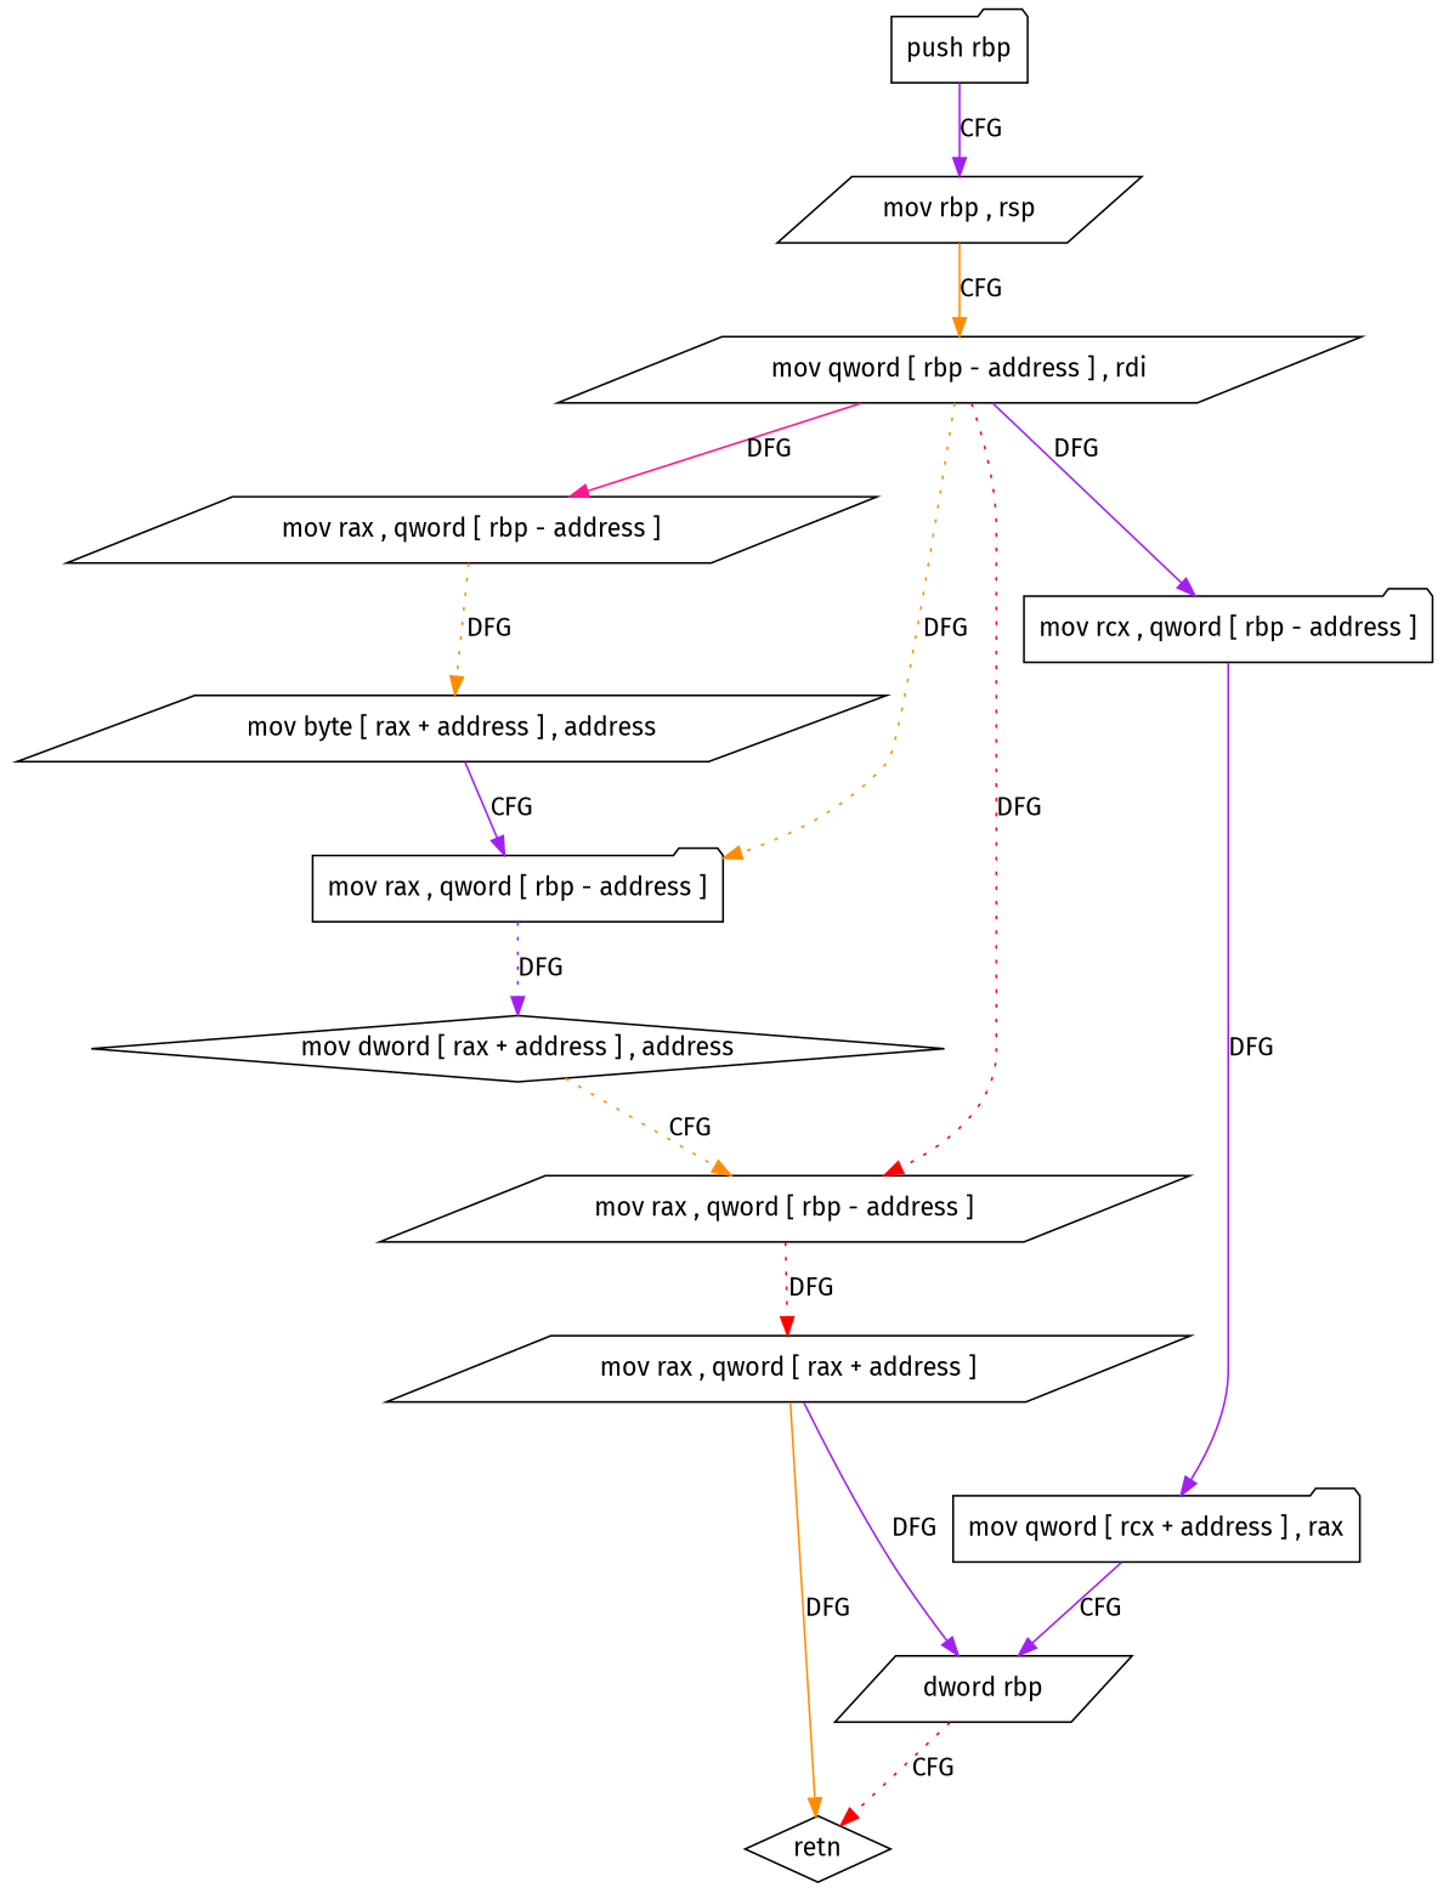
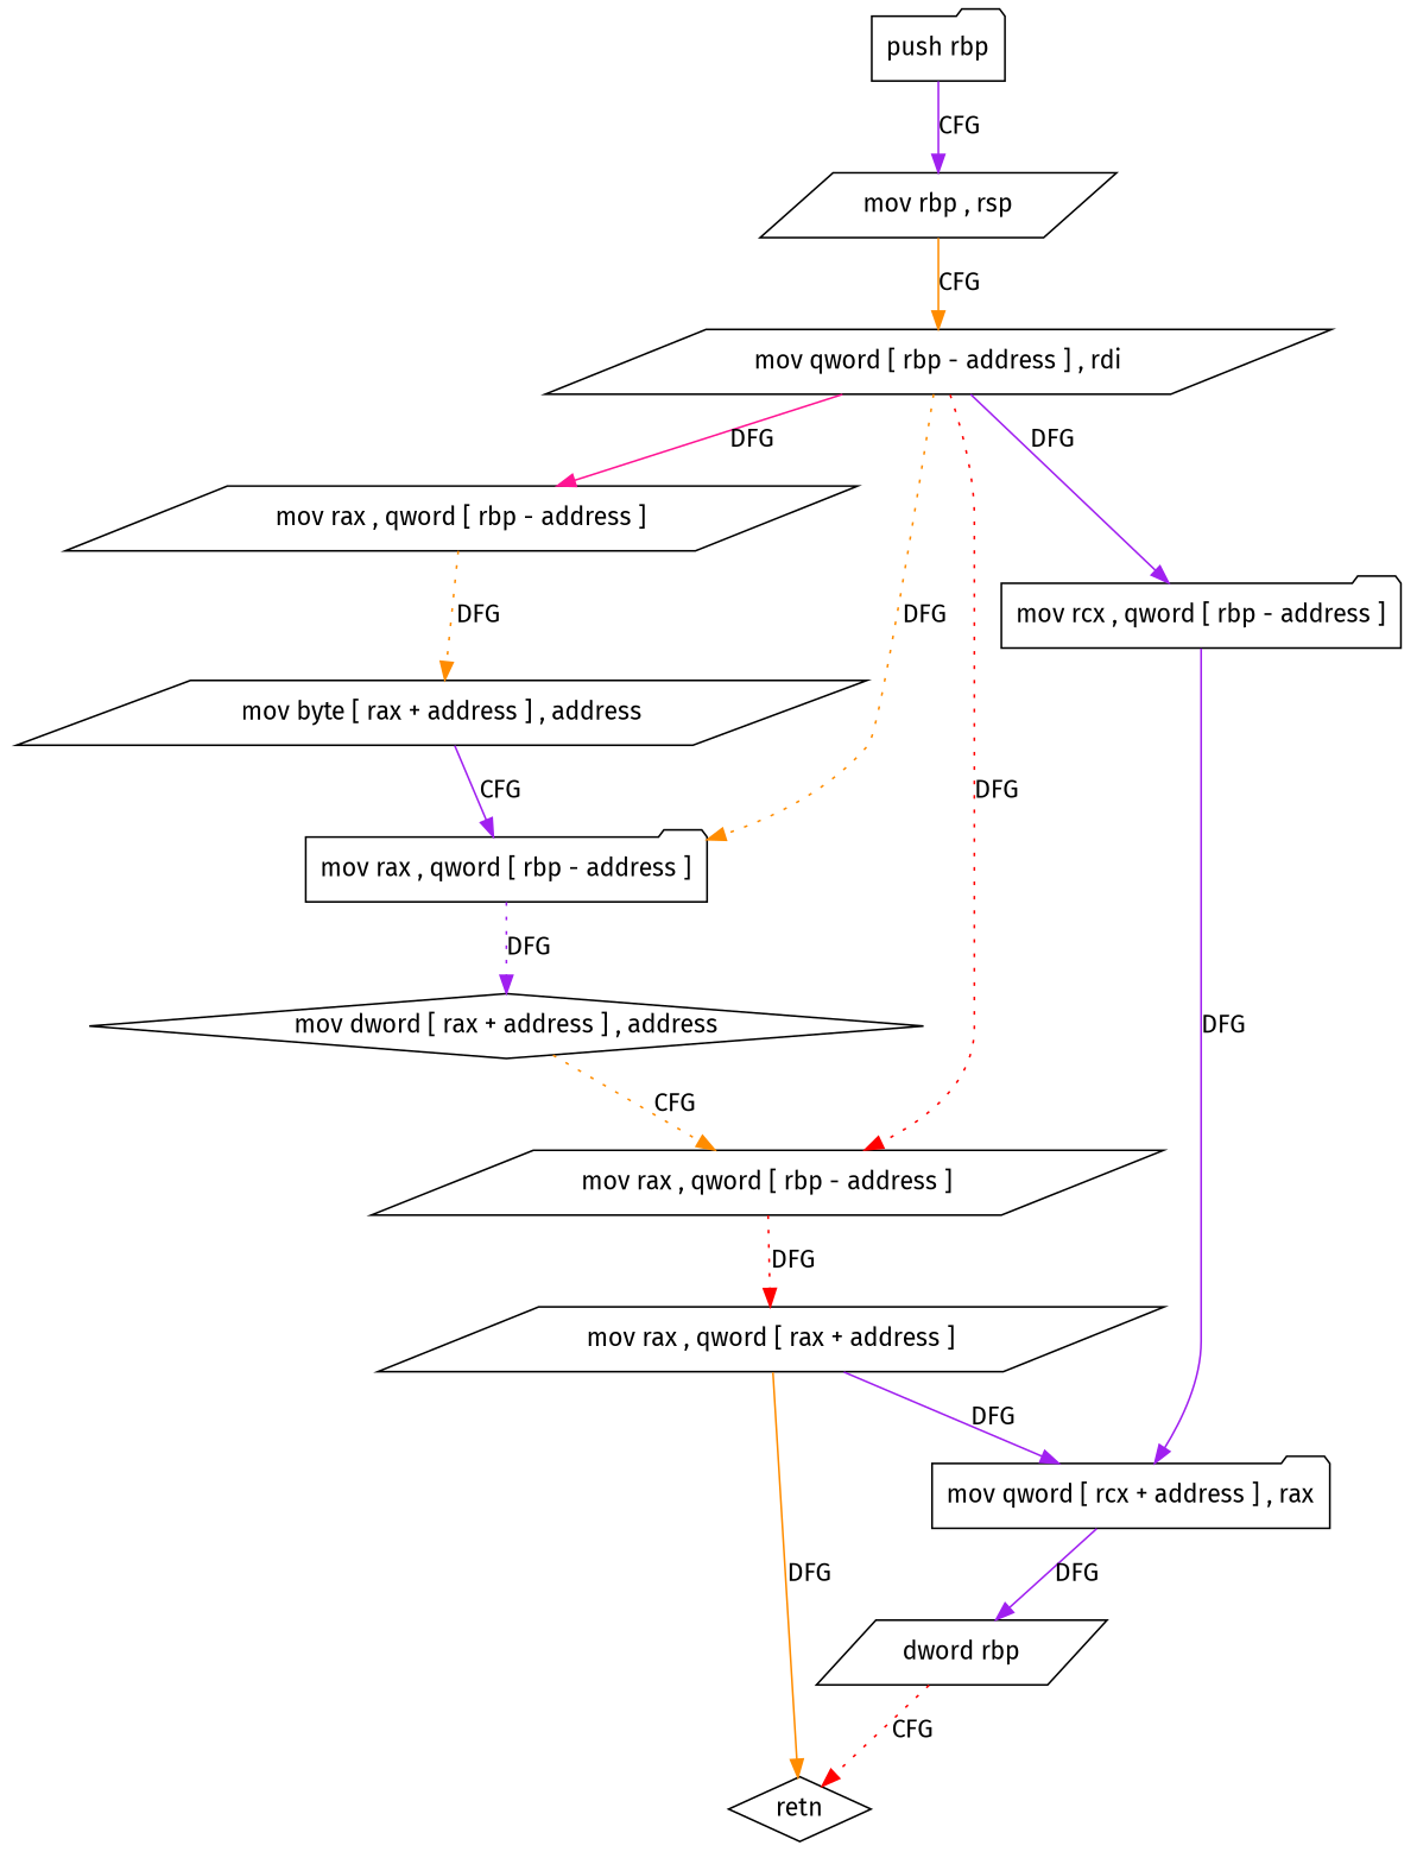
  digraph {
    fontname="Fira Sans"
    node [fontname="Fira Sans" shape=parallelogram]
    edge [color=purple fontname="Fira Sans" style=solid]
    n1 [label="push rbp" shape=folder]
    n2 [label="mov rbp , rsp"]
    n3 [label="mov qword [ rbp - address ] , rdi"]
    n4 [label="mov rax , qword [ rbp - address ]"]
    n5 [label="mov rax , qword [ rbp - address ]" shape=folder]
    n6 [label="mov rax , qword [ rbp - address ]"]
    n7 [label="mov rcx , qword [ rbp - address ]" shape=folder]
    n8 [label="mov byte [ rax + address ] , address"]
    n9 [label="mov dword [ rax + address ] , address" shape=diamond]
    n10 [label="mov rax , qword [ rax + address ]"]
    n11 [label="mov qword [ rcx + address ] , rax" shape=folder]
    n12 [label=retn shape=diamond]
    n13 [label="dword rbp"]
    n1 -> n2 [label=CFG]
    n2 -> n3 [color=darkorange label=CFG]
    n3 -> n4 [color=deeppink label=DFG]
    n3 -> n5 [color=darkorange label=DFG style=dotted]
    n3 -> n6 [color=red label=DFG style=dotted]
    n3 -> n7 [label=DFG]
    n4 -> n8 [color=darkorange label=DFG style=dotted]
    n5 -> n9 [label=DFG style=dotted]
    n6 -> n10 [color=red label=DFG style=dotted]
    n7 -> n11 [label=DFG]
    n8 -> n5 [label=CFG]
    n9 -> n6 [color=darkorange label=CFG style=dotted]
-   n10 -> n13 [label=DFG]
+   n10 -> n11 [label=DFG]
    n10 -> n12 [color=darkorange label=DFG]
-   n11 -> n13 [label=CFG]
+   n11 -> n13 [label=DFG]
    n13 -> n12 [color=red label=CFG style=dotted]
  }
